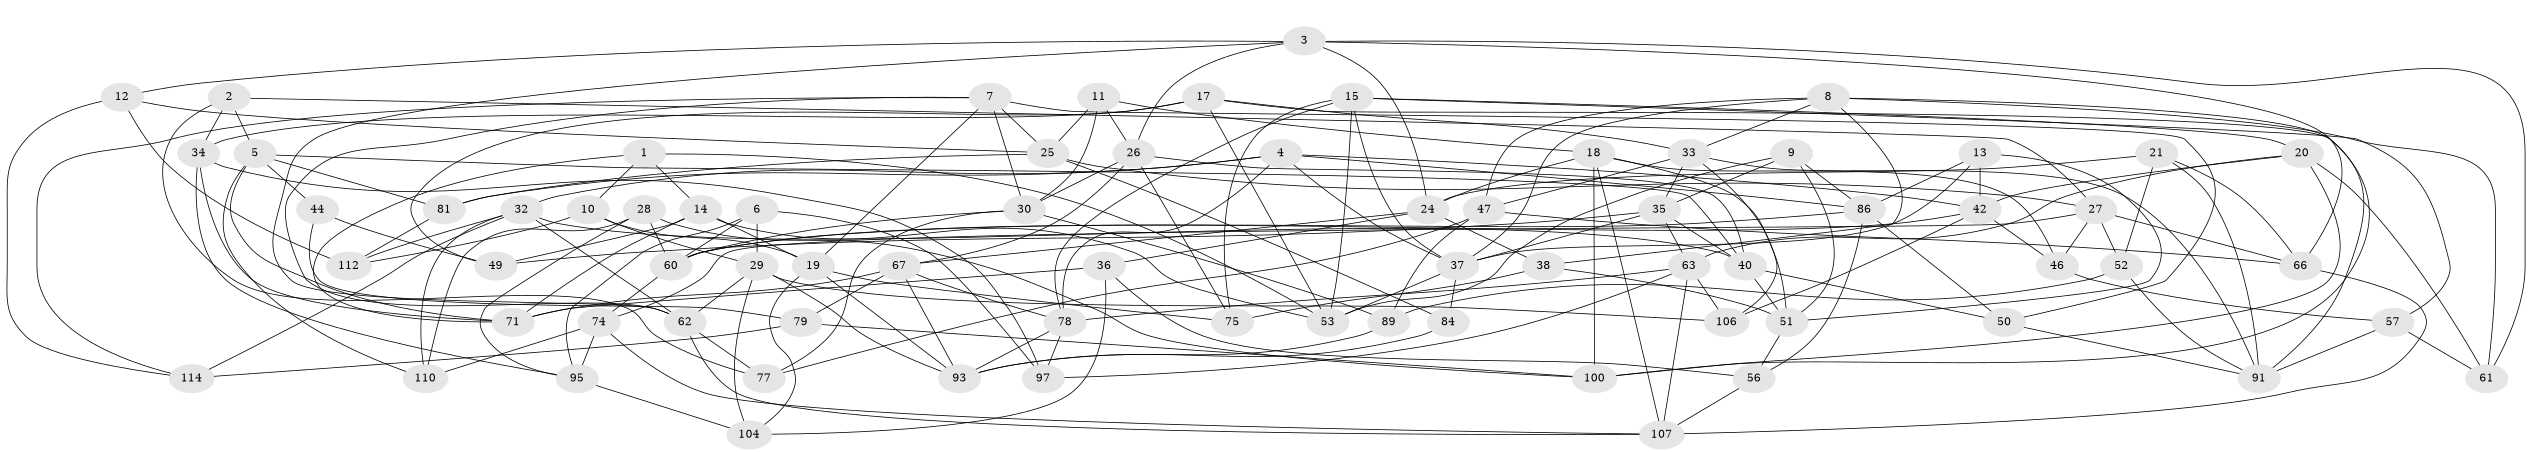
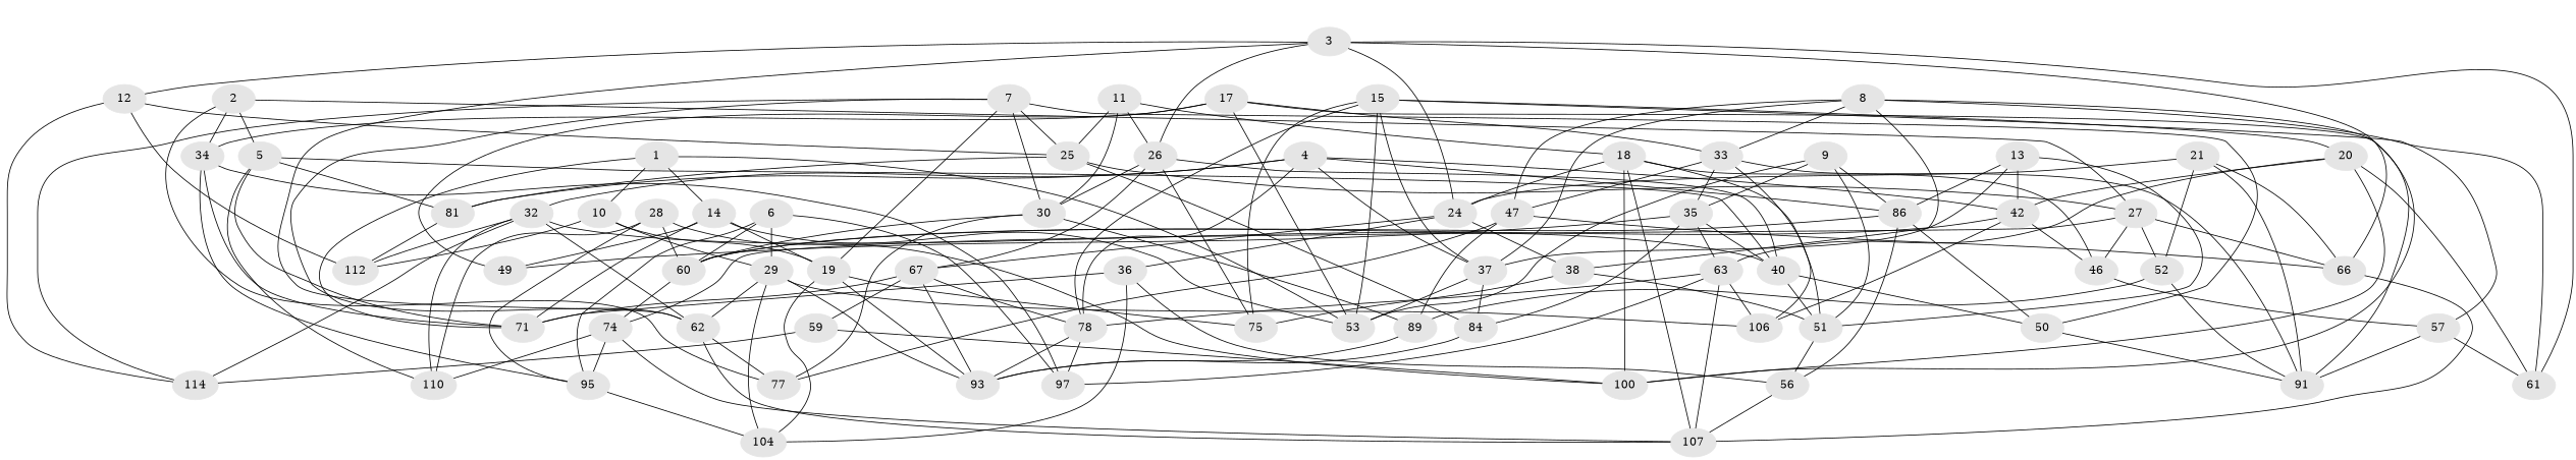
  graph {
    node [color=gray90 style=filled]
    1
    10
    14 [super="+69"]
    53 [super="+72"]
    71 [super="+101"]
    29 [super="+86"]
    19 [super="+73"]
    112
    49 [super="+80"]
    5 [super="+22"]
    81
    40 [super="+76"]
-   44
    110
    2
    27 [super="+87"]
    34 [super="+70"]
    77
    66 [super="+105"]
    46
    52
    74 [super="+88"]
    95 [super="+99"]
    97
    3 [super="+59"]
    12
    24 [super="+54"]
    26 [super="+45"]
    61
    62 [super="+98"]
    25 [super="+31"]
    114
    38
    36
    67 [super="+85"]
    30 [super="+55"]
    75
    107 [super="+108"]
    4 [super="+58"]
    n40 [label=86 super="+65"]
    32 [super="+102"]
    37 [super="+41"]
    42 [super="+90"]
    78 [super="+103"]
    60 [super="+82"]
    50
    56
    84
    106
    93 [super="+94"]
    51 [super="+109"]
-   79
+   79 [label=59]
    104
    6
    7 [super="+68"]
    89
    91 [super="+115"]
    8 [super="+64"]
    33 [super="+48"]
    47 [super="+92"]
    100 [super="+111"]
    35 [super="+83"]
    9
    63 [super="+113"]
    18 [super="+96"]
    11
    13
    15 [super="+43"]
    20 [super="+23"]
    57
    17 [super="+116"]
    21
    28
    1 -- 10
    1 -- 14
    1 -- 53
    1 -- 71
    10 -- 29
    10 -- 19
    10 -- 112
    14 -- 53
    14 -- 71
    14 -- 19
    14 -- 49
    29 -- 62
    29 -- 106
    29 -- 93
    29 -- 104
    19 -- 75
    19 -- 93
    19 -- 104
    5 -- 71
    5 -- 81
    5 -- 40
-   5 -- 44
    5 -- 110
    81 -- 112
    40 -- 50
    40 -- 51
-   44 -- 49
-   44 -- 79
    2 -- 5
    2 -- 27
    2 -- 34
    2 -- 77
    27 -- 66
    27 -- 46
    27 -- 52
    27 -- 74
    34 -- 71
    34 -- 95
    34 -- 97
    66 -- 107
    46 -- 57
    52 -- 89
    52 -- 91
    74 -- 110
    74 -- 95 [weight=2]
    74 -- 107
    95 -- 104
    3 -- 66
    3 -- 12
    3 -- 24
    3 -- 26
    3 -- 61
    3 -- 62
    12 -- 112
    12 -- 25
    12 -- 114
    24 -- 38
    24 -- 36
    24 -- 67
    26 -- 40
    26 -- 67
    26 -- 30
    26 -- 75
    62 -- 77
    62 -- 107
    25 -- 81
    25 -- 27
    25 -- 84
    38 -- 75
    38 -- 51
    36 -- 71
    36 -- 56
    36 -- 104
    67 -- 71
    67 -- 78
    67 -- 93
    67 -- 79
    30 -- 77
    30 -- 60
    30 -- 89
    4 -- 81
    4 -- n40
    4 -- 32
    4 -- 37
    4 -- 42
    4 -- 78
    n40 -- 60
    n40 -- 50
    n40 -- 56
    32 -- 112
    32 -- 40
    32 -- 110
    32 -- 62
    32 -- 114
    37 -- 53
    37 -- 84
    42 -- 46
    42 -- 60
    42 -- 106
    78 -- 97
    78 -- 93
    60 -- 74
    50 -- 91
    56 -- 107
    84 -- 93
    51 -- 56
    79 -- 114
    79 -- 100
    6 -- 29
    6 -- 95
    6 -- 97
    6 -- 60
    7 -- 19
    7 -- 62
    7 -- 25
    7 -- 114
    7 -- 30
    7 -- 50
    89 -- 93
    8 -- 61
    8 -- 38
    8 -- 37
    8 -- 33
    8 -- 47
    8 -- 100
    33 -- 106
    33 -- 91
    33 -- 47
    33 -- 35
    47 -- 77
    47 -- 66 [weight=2]
    47 -- 89
    35 -- 49
    35 -- 40
-   35 -- 37
+   35 -- 84
    35 -- 63
    9 -- 53
    9 -- n40
    9 -- 51
    9 -- 35
    63 -- 97
    63 -- 107
    63 -- 78
    63 -- 106
    18 -- 46
    18 -- 24
    18 -- 107
    18 -- 51
    18 -- 100
    11 -- 26
    11 -- 25
    11 -- 30
    11 -- 18
    13 -- n40
    13 -- 37
    13 -- 42
    13 -- 51
    15 -- 53
    15 -- 75
    15 -- 37
    15 -- 78
    15 -- 20
    15 -- 57
    20 -- 61
    20 -- 42
    20 -- 100 [weight=2]
    20 -- 63
    57 -- 61
    57 -- 91
    17 -- 53
    17 -- 49
    17 -- 34 [weight=2]
    17 -- 91
    17 -- 33
    21 -- 66
    21 -- 52
    21 -- 24
    21 -- 91
    28 -- 110
    28 -- 95
    28 -- 60
    28 -- 100
  }
